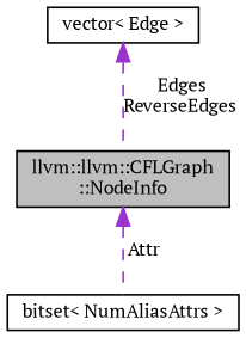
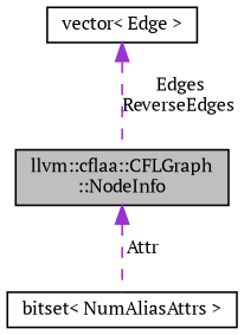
  digraph {
    fontname="PT Serif"
    node [color=black fontname="PT Serif" fontsize=10 shape=box]
    edge [color=darkorchid3 dir=back fontname="PT Serif" fontsize=10 labelfontname=Helvetica labelfontsize=10 style=dashed]
-   n1 [fillcolor=grey75 fontcolor=black height=0.2 label="llvm::llvm::CFLGraph\l::NodeInfo" style=filled width=0.4]
+   n1 [fillcolor=grey75 fontcolor=black height=0.2 label="llvm::cflaa::CFLGraph\l::NodeInfo" style=filled width=0.4]
    n2 [height=0.2 label="bitset\< NumAliasAttrs \>" width=0.4]
    n3 [height=0.2 label="vector\< Edge \>" width=0.4]
    n1 -> n2 [label=" Attr"]
    n3 -> n1 [label=" Edges\nReverseEdges"]
  }
